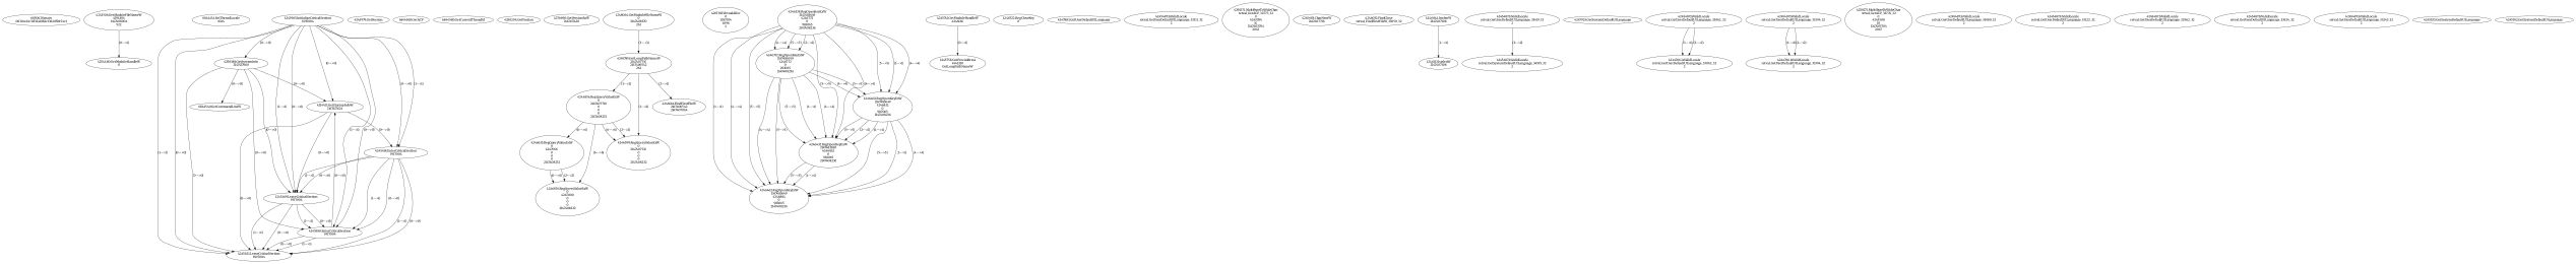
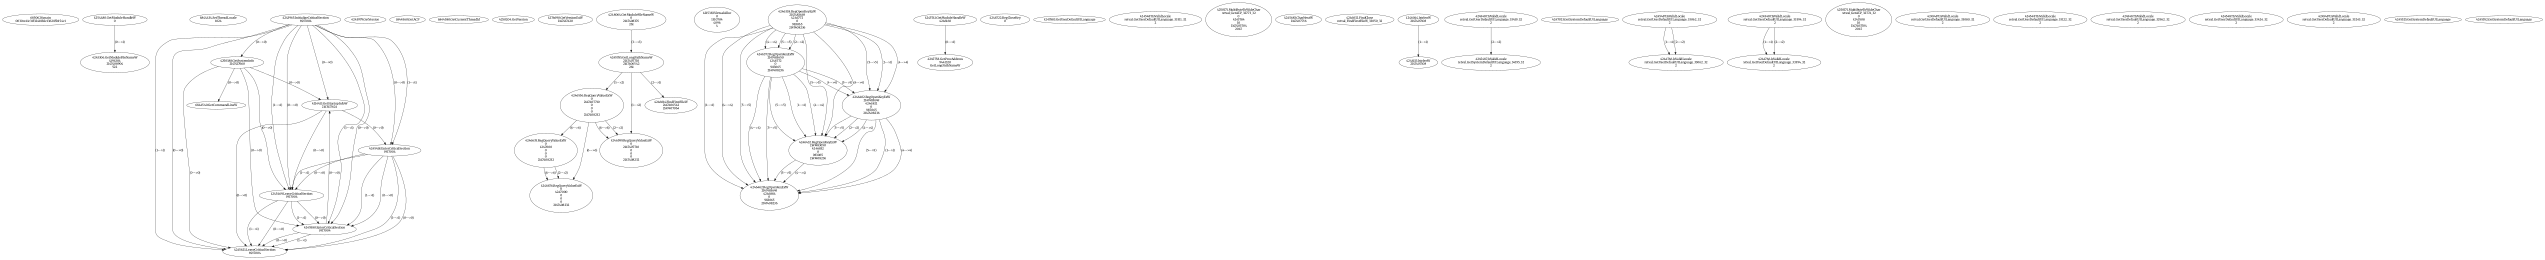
  digraph {
    fontname=Merriweather
    node [fontname=Merriweather]
    edge [fontname=Merriweather]
    n1 [label="6850628.main\n0030cc41c31f32418b2c136285b154c1"]
    n2 [label="4254480.GetModuleHandleW\n0"]
    n3 [label="4243306.GetModuleFileNameW\n4194304\n2147408904\n522"]
    n4 [label="6844434.SetThreadLocale\n1024"]
    n5 [label="4243965.InitializeCriticalSection\n6917004"]
    n6 [label="4250188.GetSystemInfo\n2147417660"]
    n7 [label="4214413.GetStartupInfoW\n2147417624"]
    n8 [label="4245418.EnterCriticalSection\n6917004"]
    n9 [label="4245469.LeaveCriticalSection\n6917004"]
    n10 [label="4245580.EnterCriticalSection\n6917004"]
    n11 [label="4245621.LeaveCriticalSection\n6917004"]
    n12 [label="6844540.GetCommandLineW\n"]
    n13 [label="4243979.GetVersion\n"]
    n14 [label="6844560.GetACP\n"]
    n15 [label="6844580.GetCurrentThreadId\n"]
    n16 [label="4250204.GetVersion\n"]
    n17 [label="4276690.GetVersionExW\n2147417420"]
    n18 [label="4248064.GetModuleFileNameW\n0\n2147408370\n261"]
    n19 [label="4245785.GetLongPathNameW\n2147407710\n2147406542\n261"]
    n20 [label="4246556.RegQueryValueExW\n0\n2147407710\n0\n0\n0\n2147408232"]
    n21 [label="4246599.RegQueryValueExW\n0\n2147407710\n0\n0\n0\n2147408232"]
    n22 [label="4246014.FindFirstFileW\n2147406542\n2147407064"]
    n23 [label="4215383.VirtualAlloc\n0\n1310704\n4096\n4"]
    n24 [label="4246338.RegOpenKeyExW\n2147483649\n4246772\n0\n983065\n2147408236"]
    n25 [label="4246372.RegOpenKeyExW\n2147483650\n4246772\n0\n983065\n2147408236"]
    n26 [label="4246402.RegOpenKeyExW\n2147483649\n4246832\n0\n987065\n2147408236"]
    n27 [label="4246432.RegOpenKeyExW\n2147483650\n4246832\n0\n983065\n2147408236"]
    n28 [label="4246462.RegOpenKeyExW\n2147483649\n4246884\n0\n983065\n2147408236"]
    n29 [label="4245741.GetModuleHandleW\n4246160"]
    n30 [label="4245758.GetProcAddress\n9441320\nGetLongPathNameW"]
    n31 [label="4246635.RegQueryValueExW\n0\n4247000\n0\n0\n0\n2147408232"]
    n32 [label="4246676.RegQueryValueExW\n0\n4247000\n0\n0\n0\n2147408232"]
    n33 [label="4246722.RegCloseKey\n0"]
    n34 [label="4247883.GetUserDefaultUILanguage\n"]
    n35 [label="4245487.IsValidLocale\nretval_GetUserDefaultUILanguage_33311_32\n2"]
    n36 [label="4250171.MultiByteToWideChar\nretval_GetACP_32773_32\n0\n4243784\n10\n2147403704\n2047"]
    n37 [label="4245683.CharNextW\n2147407716"]
    n38 [label="4246032.FindClose\nretval_FindFirstFileW_33050_32"]
    n39 [label="4246044.lstrlenW\n2147407108"]
    n40 [label="4246113.lstrlenW\n2147407108"]
    n41 [label="4245487.IsValidLocale\nretval_GetUserDefaultUILanguage_33419_32\n2"]
    n42 [label="4245487.IsValidLocale\nretval_GetSystemDefaultUILanguage_34195_32\n2"]
    n43 [label="4247923.GetSystemDefaultUILanguage\n"]
    n44 [label="4245487.IsValidLocale\nretval_GetUserDefaultUILanguage_33062_32\n2"]
    n45 [label="4244766.IsValidLocale\nretval_GetUserDefaultUILanguage_33062_32\n2"]
    n46 [label="4245487.IsValidLocale\nretval_GetUserDefaultUILanguage_33394_32\n2"]
    n47 [label="4244766.IsValidLocale\nretval_GetUserDefaultUILanguage_33394_32\n2"]
    n48 [label="4250171.MultiByteToWideChar\nretval_GetACP_32774_32\n0\n4243508\n10\n2147403704\n2047"]
    n49 [label="4245487.IsValidLocale\nretval_GetUserDefaultUILanguage_33080_32\n2"]
    n50 [label="4245487.IsValidLocale\nretval_GetUserDefaultUILanguage_33122_32\n2"]
    n51 [label="4245487.IsValidLocale\nretval_GetUserDefaultUILanguage_32962_32\n2"]
    n52 [label="4245487.IsValidLocale\nretval_GetUserDefaultUILanguage_33424_32\n2"]
    n53 [label="4245487.IsValidLocale\nretval_GetUserDefaultUILanguage_33243_32\n2"]
    n54 [label="4245525.GetSystemDefaultUILanguage\n"]
    n55 [label="4245552.GetSystemDefaultUILanguage\n"]
-   n3 -> n2 [label="(0-->1)"]
+   n2 -> n3 [label="(0-->1)"]
    n5 -> n6 [label="(0-->0)"]
    n5 -> n7 [label="(0-->0)"]
    n5 -> n8 [label="(1-->1)"]
    n5 -> n8 [label="(0-->0)"]
    n5 -> n9 [label="(1-->1)"]
    n5 -> n9 [label="(0-->0)"]
    n5 -> n10 [label="(1-->1)"]
    n5 -> n10 [label="(0-->0)"]
    n5 -> n11 [label="(1-->1)"]
    n5 -> n11 [label="(0-->0)"]
    n6 -> n7 [label="(0-->0)"]
    n6 -> n9 [label="(0-->0)"]
    n6 -> n10 [label="(0-->0)"]
    n6 -> n11 [label="(0-->0)"]
    n6 -> n12 [label="(0-->0)"]
    n7 -> n8 [label="(0-->0)"]
    n7 -> n9 [label="(0-->0)"]
    n7 -> n11 [label="(0-->0)"]
    n8 -> n9 [label="(1-->1)"]
    n8 -> n9 [label="(0-->0)"]
    n8 -> n10 [label="(1-->1)"]
    n8 -> n10 [label="(0-->0)"]
    n8 -> n11 [label="(1-->1)"]
    n8 -> n11 [label="(0-->0)"]
    n9 -> n10 [label="(1-->1)"]
    n9 -> n10 [label="(0-->0)"]
    n9 -> n11 [label="(1-->1)"]
    n9 -> n11 [label="(0-->0)"]
    n10 -> n7 [label="(0-->0)"]
    n10 -> n11 [label="(1-->1)"]
    n10 -> n11 [label="(0-->0)"]
    n18 -> n19 [label="(3-->3)"]
    n19 -> n20 [label="(1-->2)"]
    n19 -> n21 [label="(1-->2)"]
    n19 -> n22 [label="(2-->1)"]
    n20 -> n21 [label="(2-->2)"]
    n20 -> n21 [label="(6-->6)"]
    n20 -> n31 [label="(6-->6)"]
    n20 -> n32 [label="(6-->6)"]
    n24 -> n25 [label="(2-->2)"]
    n24 -> n25 [label="(4-->4)"]
    n24 -> n25 [label="(5-->5)"]
    n24 -> n26 [label="(1-->1)"]
    n24 -> n26 [label="(4-->4)"]
    n24 -> n26 [label="(5-->5)"]
    n24 -> n27 [label="(4-->4)"]
    n24 -> n27 [label="(5-->5)"]
    n24 -> n28 [label="(1-->1)"]
    n24 -> n28 [label="(4-->4)"]
    n24 -> n28 [label="(5-->5)"]
    n25 -> n26 [label="(4-->4)"]
    n25 -> n26 [label="(5-->5)"]
    n25 -> n27 [label="(1-->1)"]
    n25 -> n27 [label="(4-->4)"]
    n25 -> n27 [label="(5-->5)"]
    n25 -> n28 [label="(4-->4)"]
    n25 -> n28 [label="(5-->5)"]
    n26 -> n27 [label="(2-->2)"]
    n26 -> n27 [label="(4-->4)"]
    n26 -> n27 [label="(5-->5)"]
    n26 -> n28 [label="(1-->1)"]
    n26 -> n28 [label="(4-->4)"]
    n26 -> n28 [label="(5-->5)"]
    n27 -> n28 [label="(4-->4)"]
    n27 -> n28 [label="(5-->5)"]
    n29 -> n30 [label="(0-->1)"]
    n31 -> n32 [label="(2-->2)"]
    n31 -> n32 [label="(6-->6)"]
    n39 -> n40 [label="(1-->1)"]
    n41 -> n42 [label="(2-->2)"]
    n44 -> n45 [label="(1-->1)"]
    n44 -> n45 [label="(2-->2)"]
    n46 -> n47 [label="(1-->1)"]
    n46 -> n47 [label="(2-->2)"]
  }
